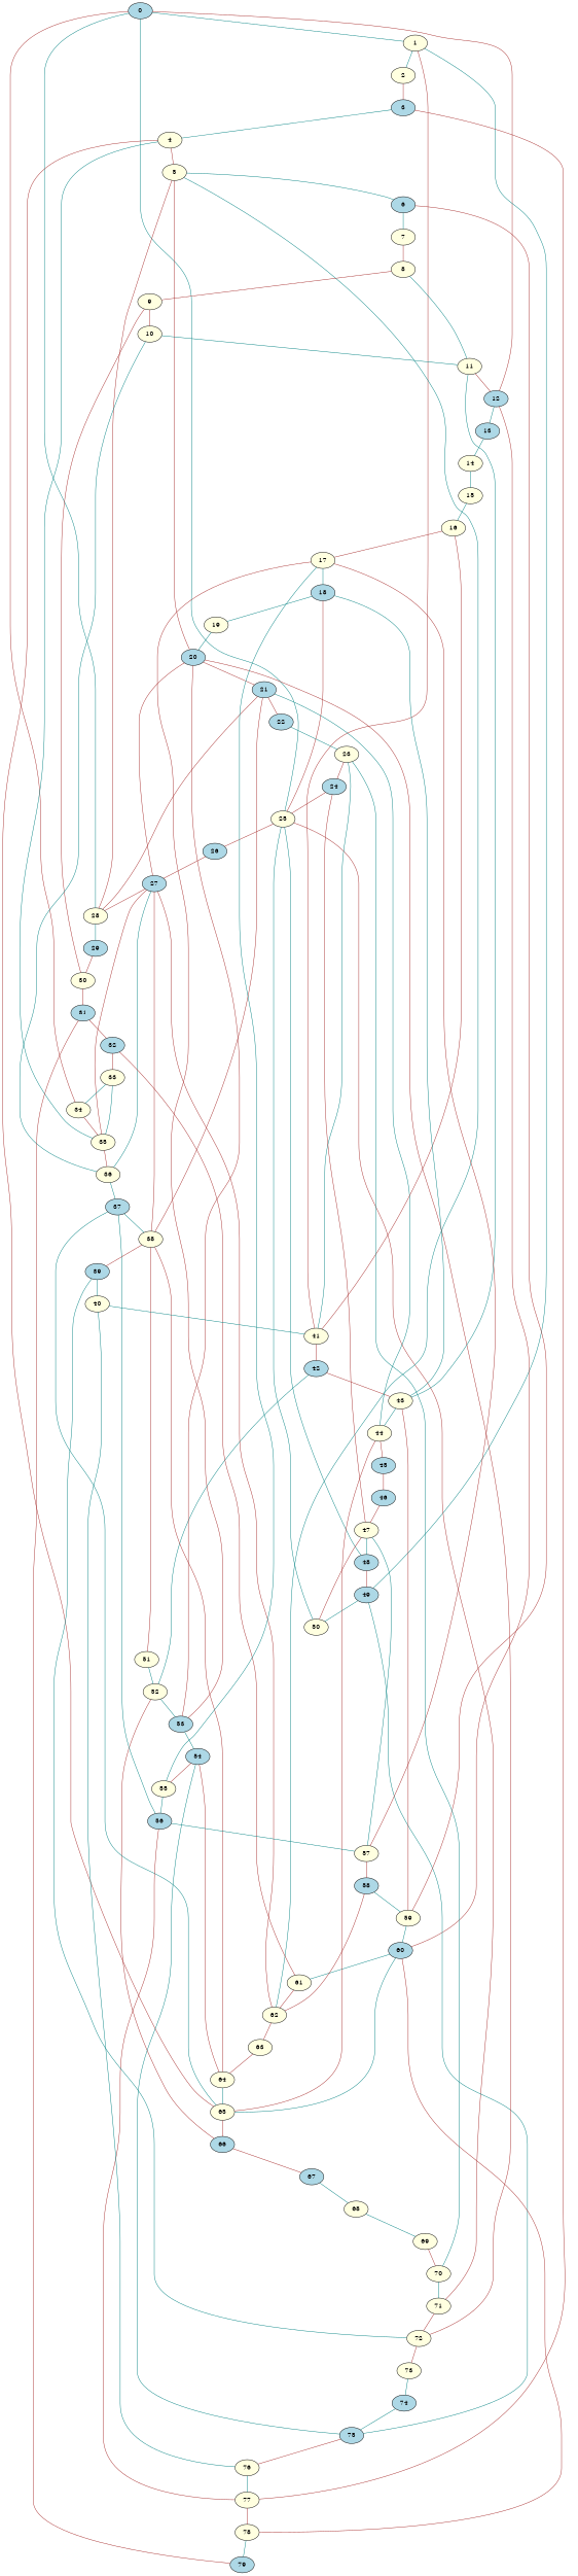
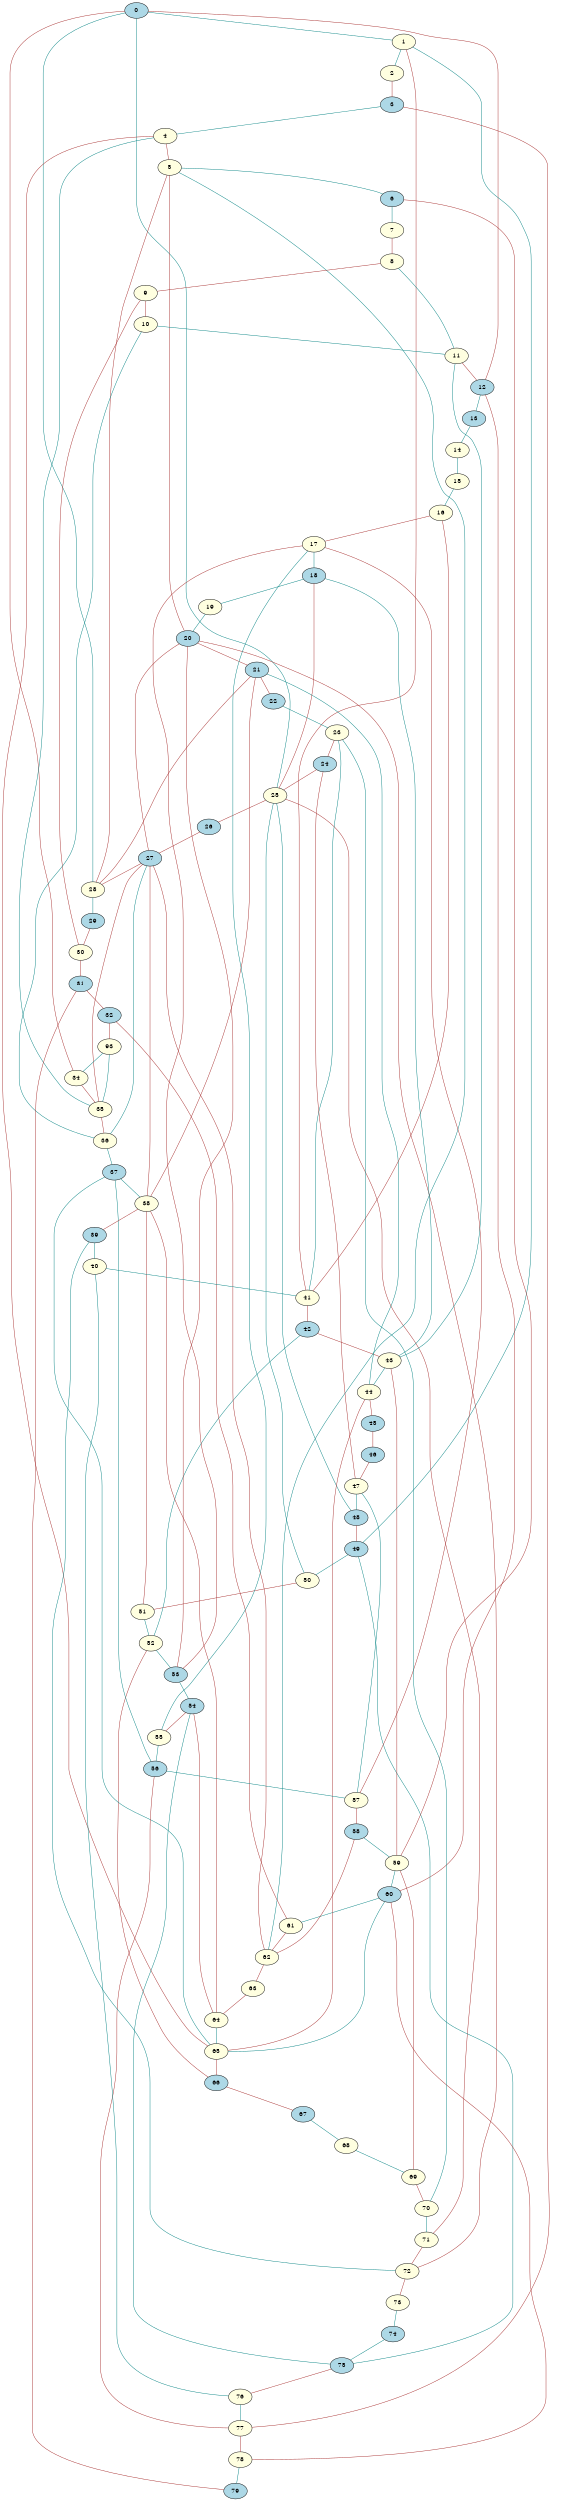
  graph {
    node [fillcolor=lightyellow style=filled]
    edge [color=brown]
    0 [fillcolor=lightblue]
    1
    28
    25
    12 [fillcolor=lightblue]
    34
    2
    41
    49 [fillcolor=lightblue]
    29 [fillcolor=lightblue]
    26 [fillcolor=lightblue]
    71
    50
    48 [fillcolor=lightblue]
    13 [fillcolor=lightblue]
    60 [fillcolor=lightblue]
    35
    3 [fillcolor=lightblue]
    42 [fillcolor=lightblue]
    75 [fillcolor=lightblue]
    30
    27 [fillcolor=lightblue]
    72
    51
    14
    65
    78
    61
    36
    4
    77
    43
    52
    76
    5
    6 [fillcolor=lightblue]
    62
    20 [fillcolor=lightblue]
    66 [fillcolor=lightblue]
    79 [fillcolor=lightblue]
    7
    59
    63
    53 [fillcolor=lightblue]
    21 [fillcolor=lightblue]
    37 [fillcolor=lightblue]
    67 [fillcolor=lightblue]
    8
    69
    64
    54 [fillcolor=lightblue]
    44
    22 [fillcolor=lightblue]
    38
    73
    9
    11
    19
    70
    10
    31 [fillcolor=lightblue]
    32 [fillcolor=lightblue]
    56 [fillcolor=lightblue]
    45 [fillcolor=lightblue]
    15
    16
    17
    18 [fillcolor=lightblue]
    55
    57
    58 [fillcolor=lightblue]
    23
    39 [fillcolor=lightblue]
    74 [fillcolor=lightblue]
    24 [fillcolor=lightblue]
    46 [fillcolor=lightblue]
    40
    47
-   33
+   33 [label=93]
    68
    0 -- 1 [color=teal]
    0 -- 28 [color=teal]
    0 -- 25 [color=teal]
    0 -- 12
    0 -- 34
    1 -- 2 [color=teal]
    1 -- 41
    1 -- 49 [color=teal]
    28 -- 29 [color=teal]
    25 -- 26
    25 -- 71
    25 -- 50 [color=teal]
    25 -- 48 [color=teal]
    12 -- 13 [color=teal]
    12 -- 60
    34 -- 35
    2 -- 3
    41 -- 42
    49 -- 50 [color=teal]
    49 -- 75 [color=teal]
    29 -- 30
    26 -- 27
    71 -- 72
-   50 -- 47
+   50 -- 51
    48 -- 49
    13 -- 14 [color=teal]
    60 -- 65 [color=teal]
    60 -- 78
    60 -- 61 [color=teal]
    35 -- 36
    3 -- 4 [color=teal]
    3 -- 77
    42 -- 43
    42 -- 52 [color=teal]
    75 -- 76
    30 -- 31
    27 -- 28
    27 -- 35
    27 -- 36 [color=teal]
    27 -- 62
    27 -- 38
    72 -- 73
    51 -- 52 [color=teal]
    14 -- 15 [color=teal]
    65 -- 66
    78 -- 79 [color=teal]
    61 -- 62
    36 -- 37 [color=teal]
    4 -- 35 [color=teal]
    4 -- 65
    4 -- 5
    77 -- 78
    43 -- 59
    43 -- 44 [color=teal]
    52 -- 66
    52 -- 53 [color=teal]
    76 -- 77 [color=teal]
    5 -- 28
    5 -- 6 [color=teal]
    5 -- 62 [color=teal]
    5 -- 20
    6 -- 7 [color=teal]
    6 -- 59
    62 -- 63
    20 -- 27
    20 -- 72
    20 -- 53
    20 -- 21
    66 -- 67
    7 -- 8
    59 -- 60 [color=teal]
+   59 -- 69
    63 -- 64
    53 -- 54 [color=teal]
    21 -- 28
    21 -- 44 [color=teal]
    21 -- 22
    21 -- 38
    37 -- 65 [color=teal]
    37 -- 38 [color=teal]
    37 -- 56 [color=teal]
    67 -- 68 [color=teal]
    8 -- 9
    8 -- 11 [color=teal]
    69 -- 70
    64 -- 65 [color=teal]
    54 -- 75 [color=teal]
    54 -- 64
    54 -- 55
    44 -- 65
    44 -- 45
    22 -- 23 [color=teal]
    38 -- 51
    38 -- 64
    38 -- 39
    73 -- 74 [color=teal]
    9 -- 30
    9 -- 10
    11 -- 12
    11 -- 43 [color=teal]
    19 -- 20 [color=teal]
    70 -- 71 [color=teal]
    10 -- 36 [color=teal]
    10 -- 11 [color=teal]
    31 -- 79
    31 -- 32
    32 -- 61
    32 -- 33
    56 -- 77
    56 -- 57 [color=teal]
    45 -- 46
    15 -- 16 [color=teal]
    16 -- 41
    16 -- 17
    17 -- 53
    17 -- 18 [color=teal]
    17 -- 55 [color=teal]
    17 -- 57
    18 -- 25
    18 -- 43 [color=teal]
    18 -- 19 [color=teal]
    55 -- 56 [color=teal]
    57 -- 58
    58 -- 62
    58 -- 59 [color=teal]
    23 -- 41 [color=teal]
    23 -- 70 [color=teal]
    23 -- 24
    39 -- 72 [color=teal]
    39 -- 40 [color=teal]
    74 -- 75 [color=teal]
    24 -- 25
    24 -- 47
    46 -- 47
    40 -- 41 [color=teal]
    40 -- 76 [color=teal]
    47 -- 48 [color=teal]
    47 -- 57 [color=teal]
    33 -- 34 [color=teal]
    33 -- 35 [color=teal]
    68 -- 69 [color=teal]
  }
